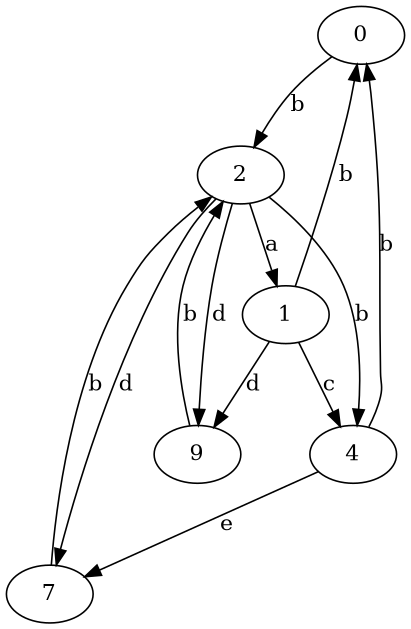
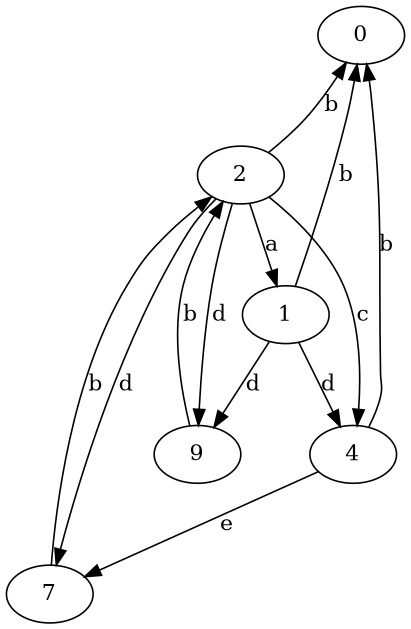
  strict digraph {
    0
    2
    1
    4
    n5 [label=9]
    7
-   0 -> 2 [label=b]
+   2 -> 0 [label=b]
    2 -> 1 [label=a]
-   2 -> 4 [label=b]
+   2 -> 4 [label=c]
    2 -> n5 [label=d]
    2 -> 7 [label=d]
    1 -> 0 [label=b]
-   1 -> 4 [label=c]
+   1 -> 4 [label=d]
    1 -> n5 [label=d]
    4 -> 0 [label=b]
    4 -> 7 [label=e]
    n5 -> 2 [label=b]
    7 -> 2 [label=b]
  }
